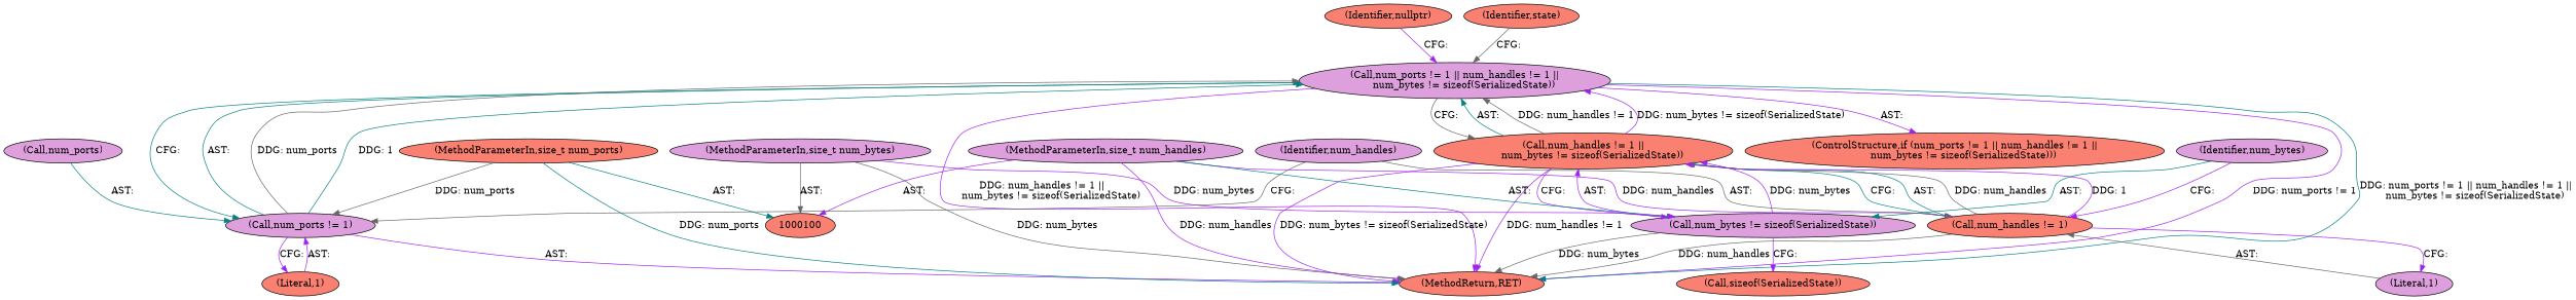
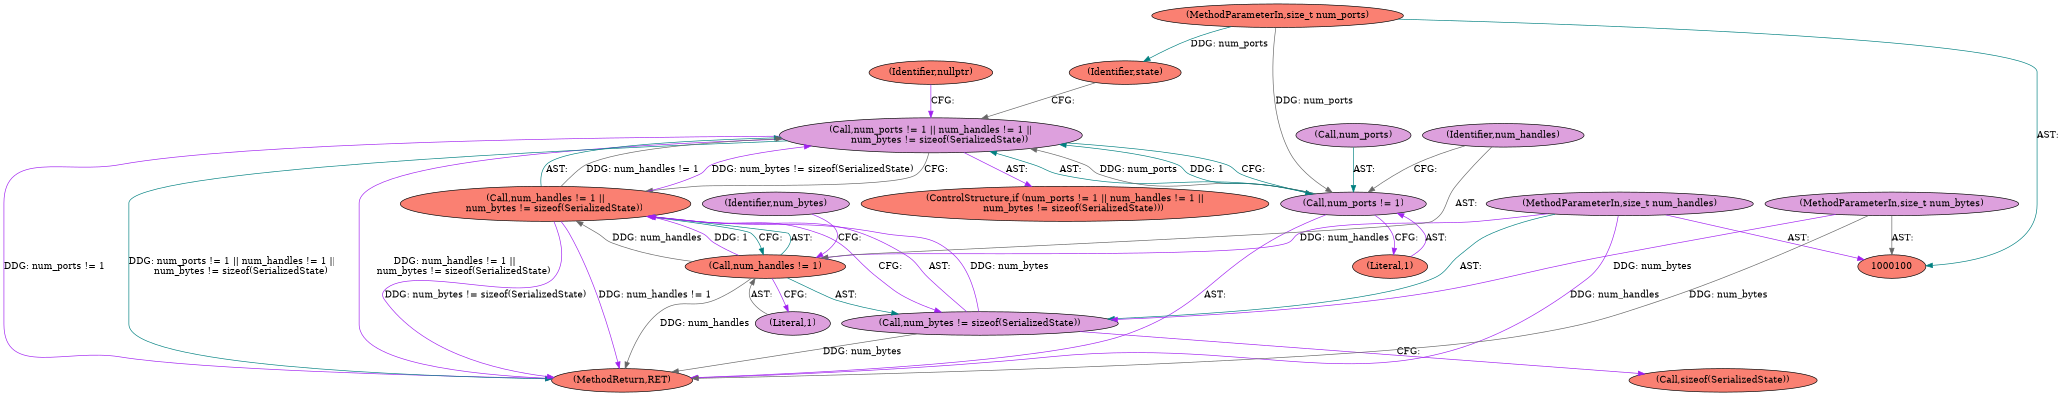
  digraph {
    node [fillcolor=salmon style=filled]
    edge [color=purple]
    n1 [fillcolor=plum label="(Call,num_ports != 1 || num_handles != 1 ||\n      num_bytes != sizeof(SerializedState))"]
    n2 [fillcolor=plum label="(Call,num_ports != 1)"]
    n3 [label="(Call,num_handles != 1 ||\n      num_bytes != sizeof(SerializedState))"]
    n4 [label="(MethodReturn,RET)"]
    n5 [label="(ControlStructure,if (num_ports != 1 || num_handles != 1 ||\n      num_bytes != sizeof(SerializedState)))"]
    n6 [label="(Literal,1)"]
    n7 [label="(Call,num_handles != 1)"]
    n8 [fillcolor=plum label="(Call,num_bytes != sizeof(SerializedState))"]
    n9 [label="(MethodParameterIn,size_t num_ports)"]
    1000100
    n11 [fillcolor=plum label="(Literal,1)"]
    n12 [label="(Call,sizeof(SerializedState))"]
    n13 [fillcolor=plum label="(MethodParameterIn,size_t num_handles)"]
    n14 [fillcolor=plum label="(MethodParameterIn,size_t num_bytes)"]
    n15 [fillcolor=plum label="(Call,num_ports)"]
    n16 [fillcolor=plum label="(Identifier,num_bytes)"]
    n17 [label="(Identifier,nullptr)"]
    n18 [fillcolor=plum label="(Identifier,num_handles)"]
    n19 [label="(Identifier,state)"]
    n1 -> n2 [color=teal label="CFG: "]
    n1 -> n3 [color=gray40 label="CFG: "]
    n1 -> n4 [label="DDG: num_handles != 1 ||\n      num_bytes != sizeof(SerializedState)"]
    n1 -> n4 [label="DDG: num_ports != 1"]
    n1 -> n4 [color=teal label="DDG: num_ports != 1 || num_handles != 1 ||\n      num_bytes != sizeof(SerializedState)"]
    n1 -> n5 [label="AST: "]
    n2 -> n1 [color=teal label="AST: "]
    n2 -> n1 [color=gray40 label="DDG: num_ports"]
    n2 -> n1 [color=teal label="DDG: 1"]
    n2 -> n4 [label="AST: "]
    n2 -> n6 [label="CFG: "]
    n3 -> n1 [color=teal label="AST: "]
    n3 -> n1 [color=gray40 label="DDG: num_handles != 1"]
    n3 -> n1 [label="DDG: num_bytes != sizeof(SerializedState)"]
    n3 -> n4 [label="DDG: num_bytes != sizeof(SerializedState)"]
    n3 -> n4 [label="DDG: num_handles != 1"]
    n3 -> n7 [color=teal label="CFG: "]
    n3 -> n8 [label="CFG: "]
    n6 -> n2 [label="AST: "]
    n7 -> n3 [color=teal label="AST: "]
    n7 -> n3 [color=gray40 label="DDG: num_handles"]
    n7 -> n3 [label="DDG: 1"]
    n7 -> n4 [color=gray40 label="DDG: num_handles"]
    n7 -> n11 [label="CFG: "]
    n8 -> n3 [label="AST: "]
    n8 -> n3 [label="DDG: num_bytes"]
    n8 -> n4 [color=gray40 label="DDG: num_bytes"]
    n8 -> n12 [label="CFG: "]
    n9 -> n2 [color=gray40 label="DDG: num_ports"]
-   n9 -> n4 [color=teal label="DDG: num_ports"]
+   n9 -> n19 [color=teal label="DDG: num_ports"]
    n9 -> 1000100 [color=teal label="AST: "]
    n11 -> n7 [color=gray40 label="AST: "]
    n13 -> n4 [label="DDG: num_handles"]
    n13 -> n7 [label="DDG: num_handles"]
    n13 -> n8 [color=teal label="AST: "]
    n13 -> 1000100 [label="AST: "]
    n14 -> n4 [color=gray40 label="DDG: num_bytes"]
    n14 -> n8 [label="DDG: num_bytes"]
    n14 -> 1000100 [color=gray40 label="AST: "]
    n15 -> n2 [color=teal label="AST: "]
    n16 -> n7 [label="CFG: "]
-   n16 -> n8 [color=teal label="AST: "]
+   n7 -> n8 [color=teal label="AST: "]
    n17 -> n1 [label="CFG: "]
    n18 -> n2 [color=gray40 label="CFG: "]
    n18 -> n7 [color=gray40 label="AST: "]
    n19 -> n1 [color=gray40 label="CFG: "]
  }
